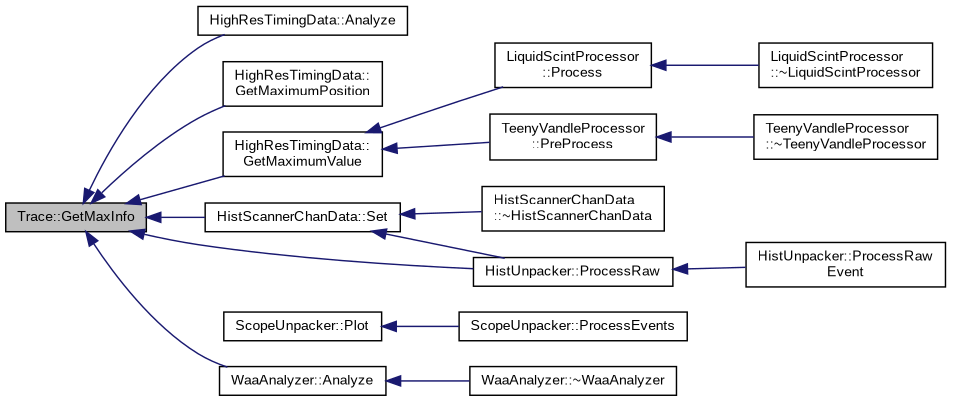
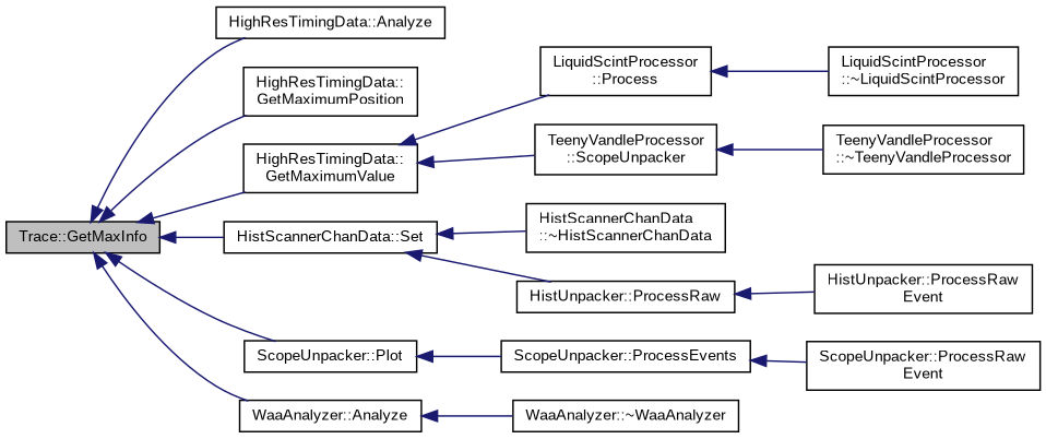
  digraph {
    fontname="Liberation Sans"
    rankdir=LR
    node [color=black fillcolor=white fontname="Liberation Sans" fontsize=10 shape=record style=filled]
    edge [color=midnightblue dir=back fontname="Liberation Sans" fontsize=10 labelfontname=Helvetica labelfontsize=10 style=solid]
    n1 [fillcolor=grey75 fontcolor=black height=0.2 label="Trace::GetMaxInfo" width=0.4]
    n2 [height=0.2 label="HighResTimingData::Analyze" width=0.4]
    n3 [height=0.2 label="HighResTimingData::\lGetMaximumPosition" width=0.4]
    n4 [height=0.2 label="HighResTimingData::\lGetMaximumValue" width=0.4]
    n5 [height=0.2 label="HistScannerChanData::Set" width=0.4]
    n6 [height=0.2 label="ScopeUnpacker::Plot" width=0.4]
    n7 [height=0.2 label="WaaAnalyzer::Analyze" width=0.4]
    n8 [height=0.2 label="LiquidScintProcessor\l::Process" width=0.4]
-   n9 [height=0.2 label="TeenyVandleProcessor\l::PreProcess" width=0.4]
+   n9 [height=0.2 label="TeenyVandleProcessor\l::ScopeUnpacker" width=0.4]
    n10 [height=0.2 label="HistScannerChanData\l::~HistScannerChanData" width=0.4]
    n11 [height=0.2 label="HistUnpacker::ProcessRaw" width=0.4]
    n12 [height=0.2 label="ScopeUnpacker::ProcessEvents" width=0.4]
    n13 [height=0.2 label="WaaAnalyzer::~WaaAnalyzer" width=0.4]
    n14 [height=0.2 label="LiquidScintProcessor\l::~LiquidScintProcessor" width=0.4]
    n15 [height=0.2 label="TeenyVandleProcessor\l::~TeenyVandleProcessor" width=0.4]
    n16 [height=0.2 label="HistUnpacker::ProcessRaw\lEvent" width=0.4]
+   n17 [height=0.2 label="ScopeUnpacker::ProcessRaw\lEvent" width=0.4]
    n1 -> n2
    n1 -> n3
    n1 -> n4
    n1 -> n5
-   n1 -> n11
+   n1 -> n6
    n1 -> n7
    n4 -> n8
    n4 -> n9
    n5 -> n10
    n5 -> n11
    n6 -> n12
    n7 -> n13
    n8 -> n14
    n9 -> n15
    n11 -> n16
+   n12 -> n17
  }
